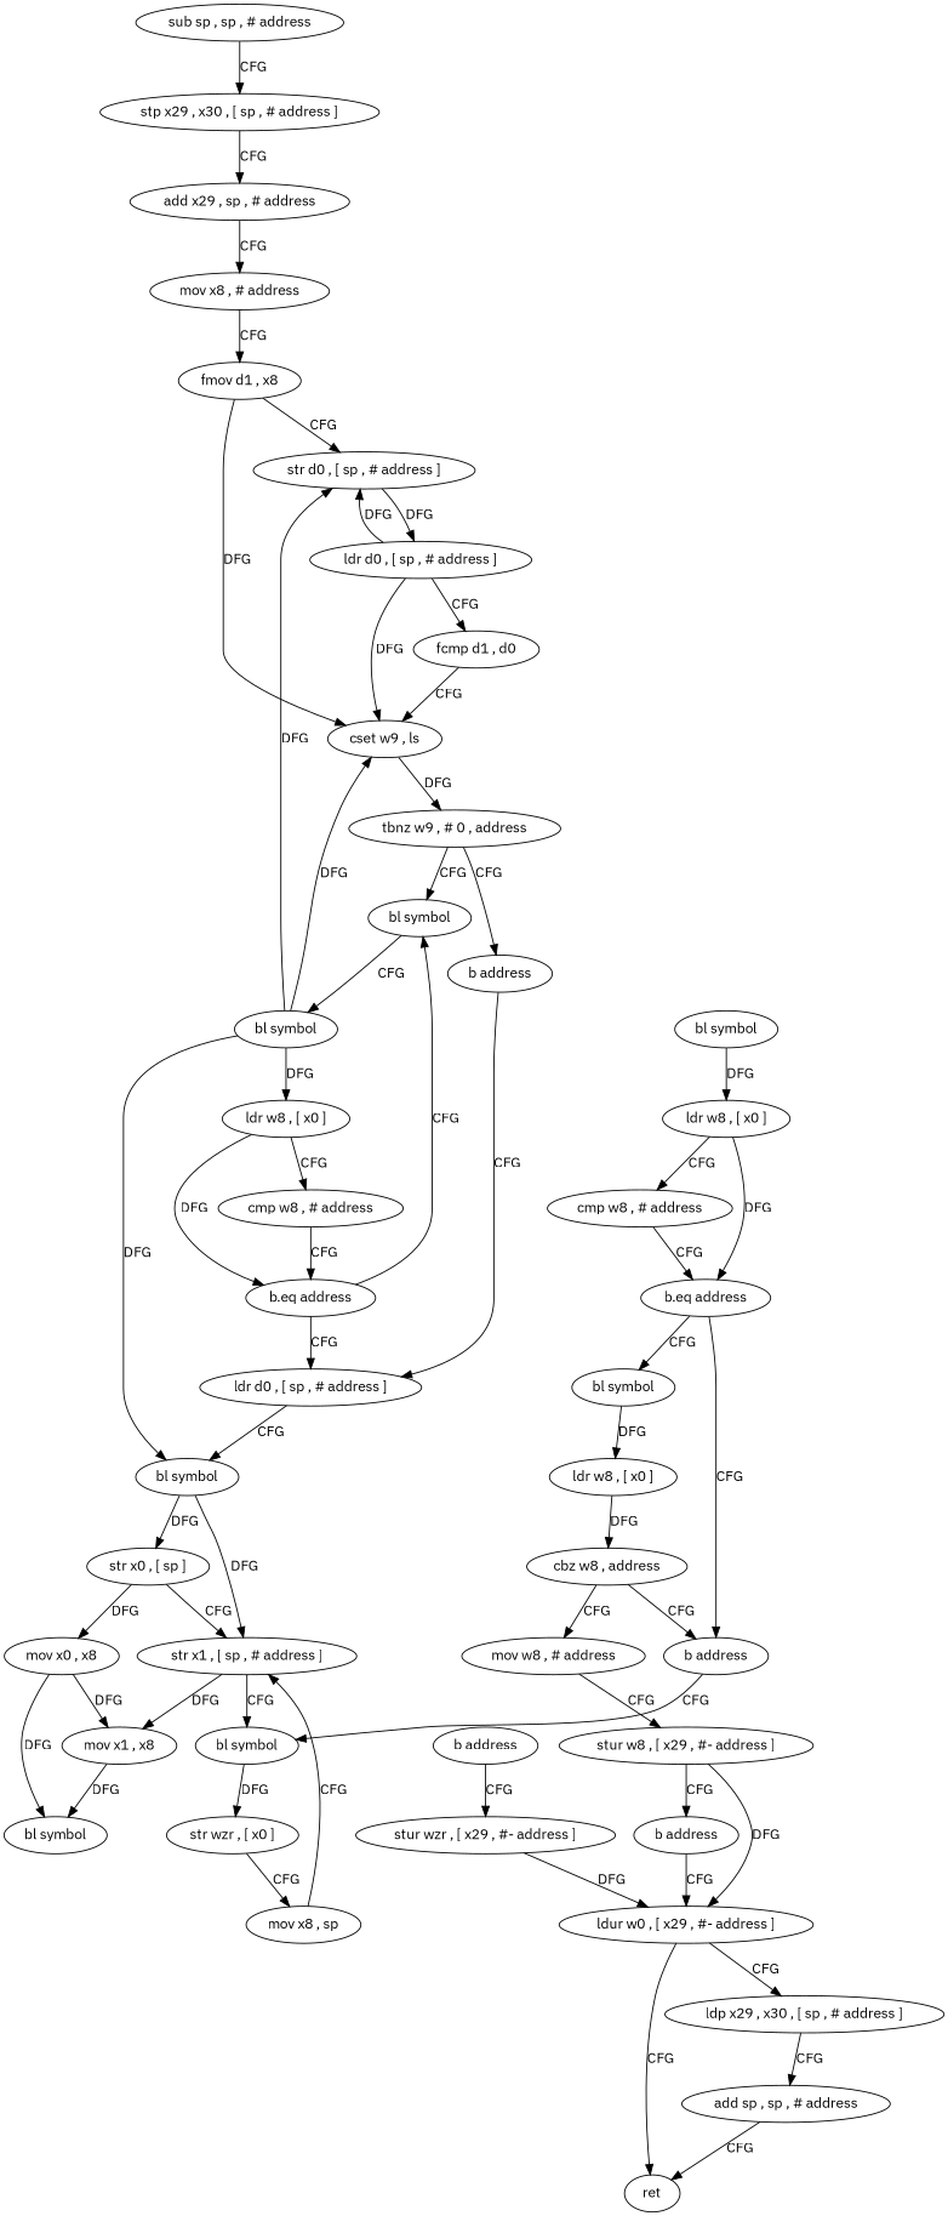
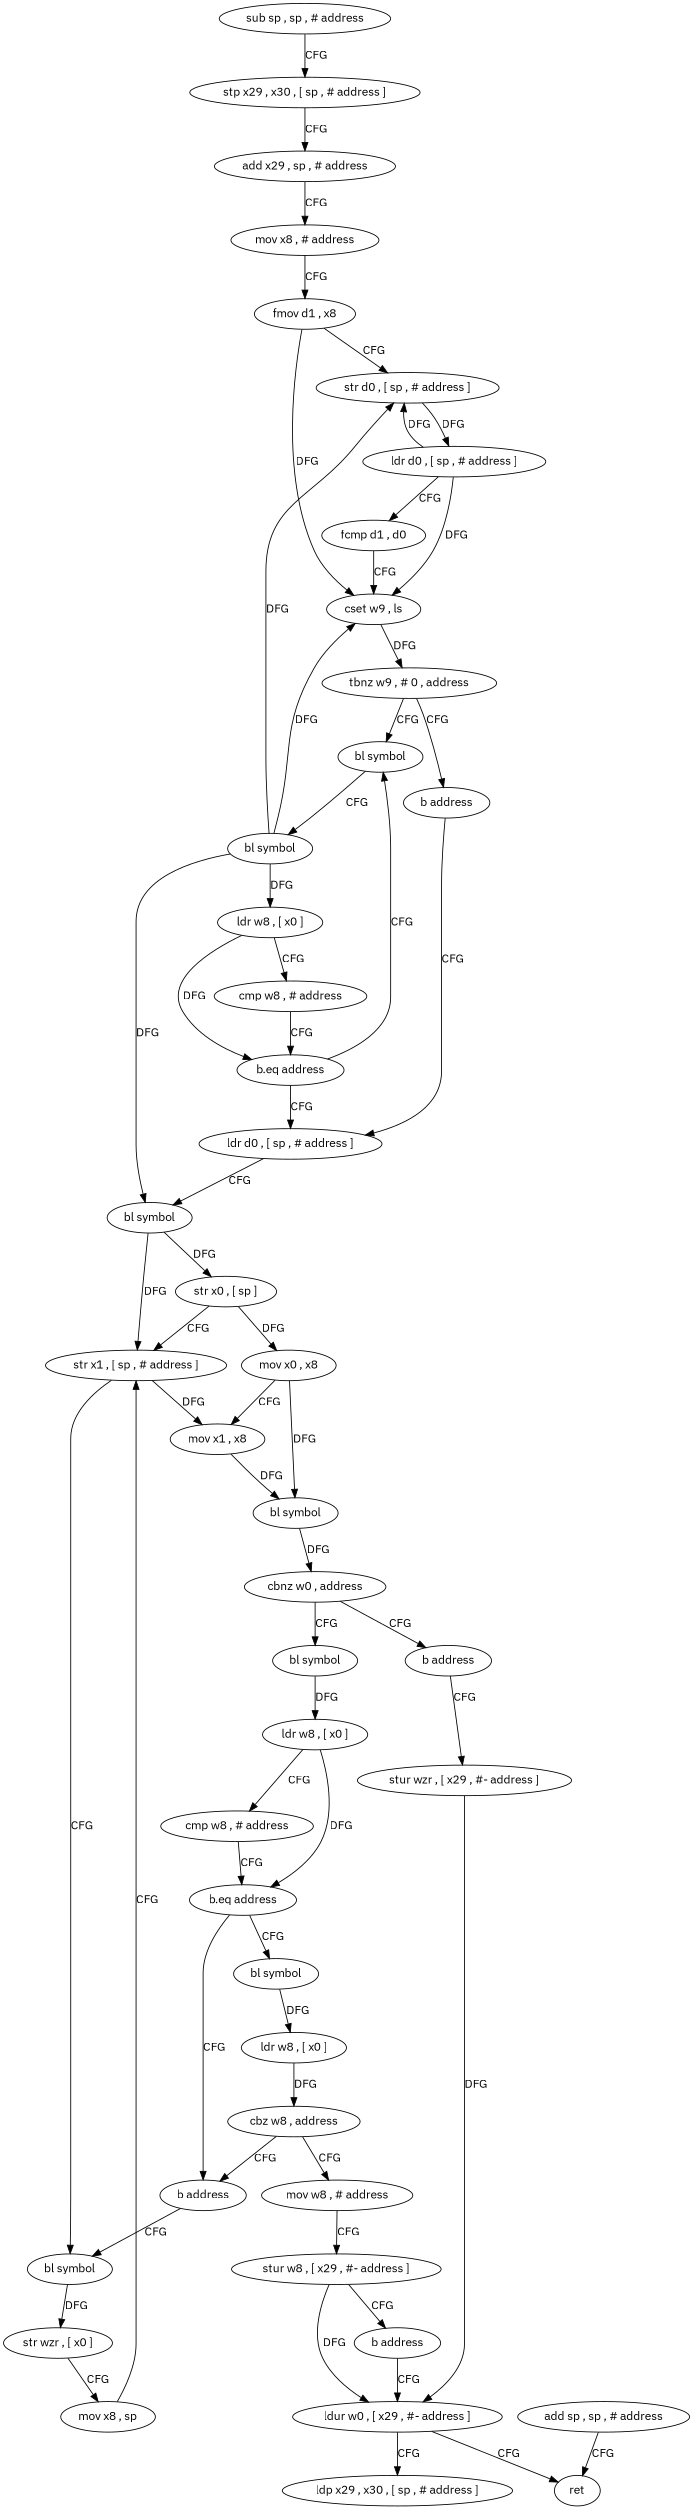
  digraph {
    fontname="IBM Plex Sans"
    node [fontname="IBM Plex Sans"]
    edge [fontname="IBM Plex Sans"]
    n1 [label="sub sp , sp , # address"]
    n2 [label="stp x29 , x30 , [ sp , # address ]"]
    n3 [label="add x29 , sp , # address"]
    n4 [label="mov x8 , # address"]
    n5 [label="fmov d1 , x8"]
    n6 [label="str d0 , [ sp , # address ]"]
    n7 [label="cset w9 , ls"]
    n8 [label="ldr d0 , [ sp , # address ]"]
    n9 [label="tbnz w9 , # 0 , address"]
    n10 [label="fcmp d1 , d0"]
    n11 [label="bl symbol"]
    n12 [label="b address"]
    n13 [label="bl symbol"]
    n14 [label="ldr d0 , [ sp , # address ]"]
    n15 [label="ldr w8 , [ x0 ]"]
    n16 [label="bl symbol"]
    n17 [label="cmp w8 , # address"]
    n18 [label="b.eq address"]
    n19 [label="str x0 , [ sp ]"]
    n20 [label="str x1 , [ sp , # address ]"]
    n21 [label="mov x0 , x8"]
    n22 [label="mov x1 , x8"]
    n23 [label="bl symbol"]
    n24 [label="bl symbol"]
    n25 [label="str wzr , [ x0 ]"]
    n26 [label="mov x8 , sp"]
    n27 [label="bl symbol"]
    n28 [label="ldr w8 , [ x0 ]"]
    n29 [label="cmp w8 , # address"]
    n30 [label="b.eq address"]
    n31 [label="b address"]
    n32 [label="bl symbol"]
    n33 [label="ldr w8 , [ x0 ]"]
    n34 [label="cbz w8 , address"]
    n35 [label="b address"]
    n36 [label="stur wzr , [ x29 , #- address ]"]
    n37 [label="ldur w0 , [ x29 , #- address ]"]
    n38 [label="ldp x29 , x30 , [ sp , # address ]"]
    n39 [label=ret]
    n40 [label="mov w8 , # address"]
    n41 [label="stur w8 , [ x29 , #- address ]"]
    n42 [label="b address"]
    n43 [label="add sp , sp , # address"]
+   n44 [label="cbnz w0 , address"]
    n1 -> n2 [label=CFG]
    n2 -> n3 [label=CFG]
    n3 -> n4 [label=CFG]
    n4 -> n5 [label=CFG]
    n5 -> n6 [label=CFG]
    n5 -> n7 [label=DFG]
    n6 -> n8 [label=DFG]
    n7 -> n9 [label=DFG]
    n8 -> n6 [label=DFG]
    n8 -> n7 [label=DFG]
    n8 -> n10 [label=CFG]
    n9 -> n11 [label=CFG]
    n9 -> n12 [label=CFG]
    n10 -> n7 [label=CFG]
    n11 -> n13 [label=CFG]
    n12 -> n14 [label=CFG]
    n13 -> n6 [label=DFG]
    n13 -> n7 [label=DFG]
    n13 -> n15 [label=DFG]
    n13 -> n16 [label=DFG]
    n14 -> n16 [label=CFG]
    n15 -> n17 [label=CFG]
    n15 -> n18 [label=DFG]
    n16 -> n19 [label=DFG]
    n16 -> n20 [label=DFG]
    n17 -> n18 [label=CFG]
    n18 -> n11 [label=CFG]
    n18 -> n14 [label=CFG]
    n19 -> n20 [label=CFG]
    n19 -> n21 [label=DFG]
    n20 -> n22 [label=DFG]
    n20 -> n23 [label=CFG]
-   n21 -> n22 [label=DFG]
+   n21 -> n22 [label=CFG]
    n21 -> n24 [label=DFG]
    n22 -> n24 [label=DFG]
    n23 -> n25 [label=DFG]
+   n24 -> n44 [label=DFG]
    n25 -> n26 [label=CFG]
    n26 -> n20 [label=CFG]
    n27 -> n28 [label=DFG]
    n28 -> n29 [label=CFG]
    n28 -> n30 [label=DFG]
    n29 -> n30 [label=CFG]
    n30 -> n31 [label=CFG]
    n30 -> n32 [label=CFG]
    n31 -> n23 [label=CFG]
    n32 -> n33 [label=DFG]
    n33 -> n34 [label=DFG]
    n34 -> n31 [label=CFG]
    n34 -> n40 [label=CFG]
    n35 -> n36 [label=CFG]
    n36 -> n37 [label=DFG]
    n37 -> n38 [label=CFG]
    n37 -> n39 [label=CFG]
-   n38 -> n43 [label=CFG]
    n40 -> n41 [label=CFG]
    n41 -> n37 [label=DFG]
    n41 -> n42 [label=CFG]
    n42 -> n37 [label=CFG]
    n43 -> n39 [label=CFG]
+   n44 -> n27 [label=CFG]
+   n44 -> n35 [label=CFG]
  }
